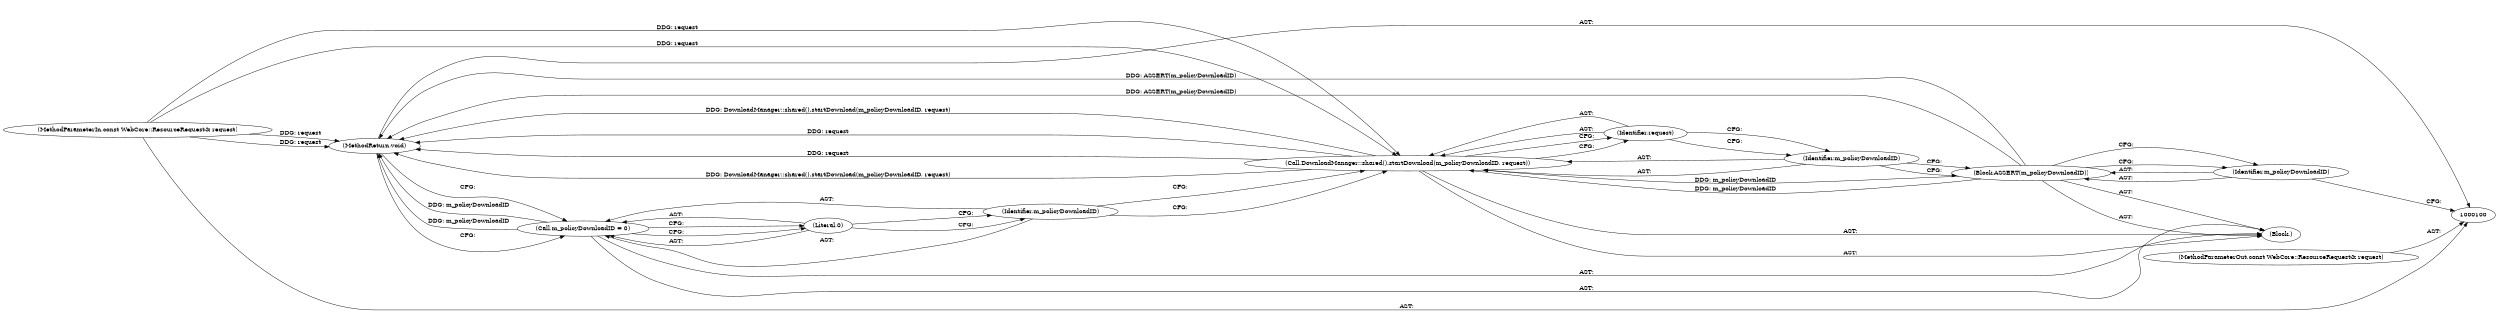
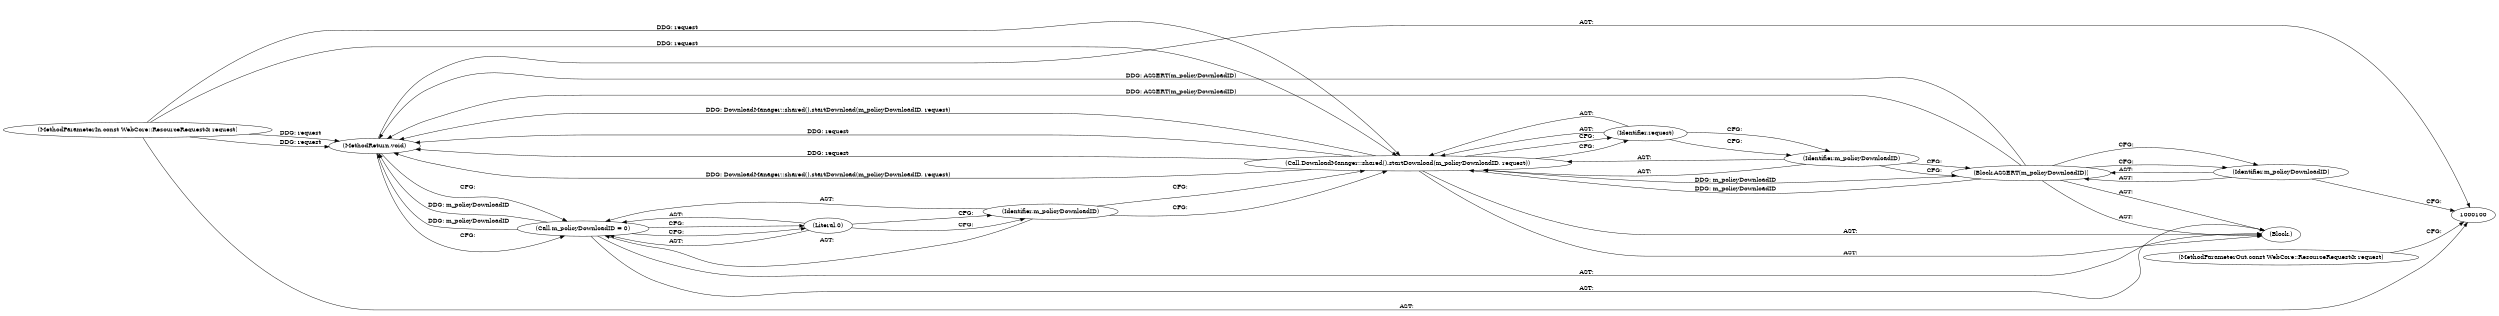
  digraph {
    rankdir=LR
    n1 [label="(MethodReturn,void)"]
    n2 [label="(Call,m_policyDownloadID = 0)"]
    1000100
    n4 [label="(Block,)"]
    n5 [label="(Literal,0)"]
    n6 [label="(MethodParameterIn,const WebCore::ResourceRequest& request)"]
    n7 [label="(Call,DownloadManager::shared().startDownload(m_policyDownloadID, request))"]
    n8 [label="(Identifier,request)"]
    n9 [label="(MethodParameterOut,const WebCore::ResourceRequest& request)"]
    n10 [label="(Identifier,m_policyDownloadID)"]
    n11 [label="(Block,ASSERT(m_policyDownloadID))"]
    n12 [label="(Identifier,m_policyDownloadID)"]
    n13 [label="(Identifier,m_policyDownloadID)"]
    n1 -> n2 [label="CFG: "]
    n1 -> n2 [label="CFG: "]
    n1 -> 1000100 [label="AST: "]
    n2 -> n1 [label="DDG: m_policyDownloadID"]
    n2 -> n1 [label="DDG: m_policyDownloadID"]
    n2 -> n4 [label="AST: "]
    n2 -> n4 [label="AST: "]
    n2 -> n5 [label="CFG: "]
    n2 -> n5 [label="CFG: "]
    n5 -> n2 [label="AST: "]
    n5 -> n2 [label="AST: "]
    n5 -> n13 [label="CFG: "]
    n5 -> n13 [label="CFG: "]
    n6 -> n1 [label="DDG: request"]
    n6 -> n1 [label="DDG: request"]
    n6 -> 1000100 [label="AST: "]
    n6 -> n7 [label="DDG: request"]
    n6 -> n7 [label="DDG: request"]
    n7 -> n1 [label="DDG: request"]
    n7 -> n1 [label="DDG: DownloadManager::shared().startDownload(m_policyDownloadID, request)"]
    n7 -> n1 [label="DDG: request"]
    n7 -> n1 [label="DDG: DownloadManager::shared().startDownload(m_policyDownloadID, request)"]
    n7 -> n4 [label="AST: "]
    n7 -> n4 [label="AST: "]
    n7 -> n8 [label="CFG: "]
    n7 -> n8 [label="CFG: "]
    n8 -> n7 [label="AST: "]
    n8 -> n7 [label="AST: "]
    n8 -> n12 [label="CFG: "]
    n8 -> n12 [label="CFG: "]
-   n9 -> 1000100 [label="AST: "]
+   n9 -> 1000100 [label="CFG: "]
    n10 -> 1000100 [label="CFG: "]
    n10 -> n11 [label="AST: "]
    n10 -> n11 [label="AST: "]
    n11 -> n1 [label="DDG: ASSERT(m_policyDownloadID)"]
    n11 -> n1 [label="DDG: ASSERT(m_policyDownloadID)"]
    n11 -> n4 [label="AST: "]
    n11 -> n4 [label="AST: "]
    n11 -> n7 [label="DDG: m_policyDownloadID"]
    n11 -> n7 [label="DDG: m_policyDownloadID"]
    n11 -> n10 [label="CFG: "]
    n11 -> n10 [label="CFG: "]
    n12 -> n7 [label="AST: "]
    n12 -> n7 [label="AST: "]
    n12 -> n11 [label="CFG: "]
    n12 -> n11 [label="CFG: "]
    n13 -> n2 [label="AST: "]
    n13 -> n2 [label="AST: "]
    n13 -> n7 [label="CFG: "]
    n13 -> n7 [label="CFG: "]
  }
